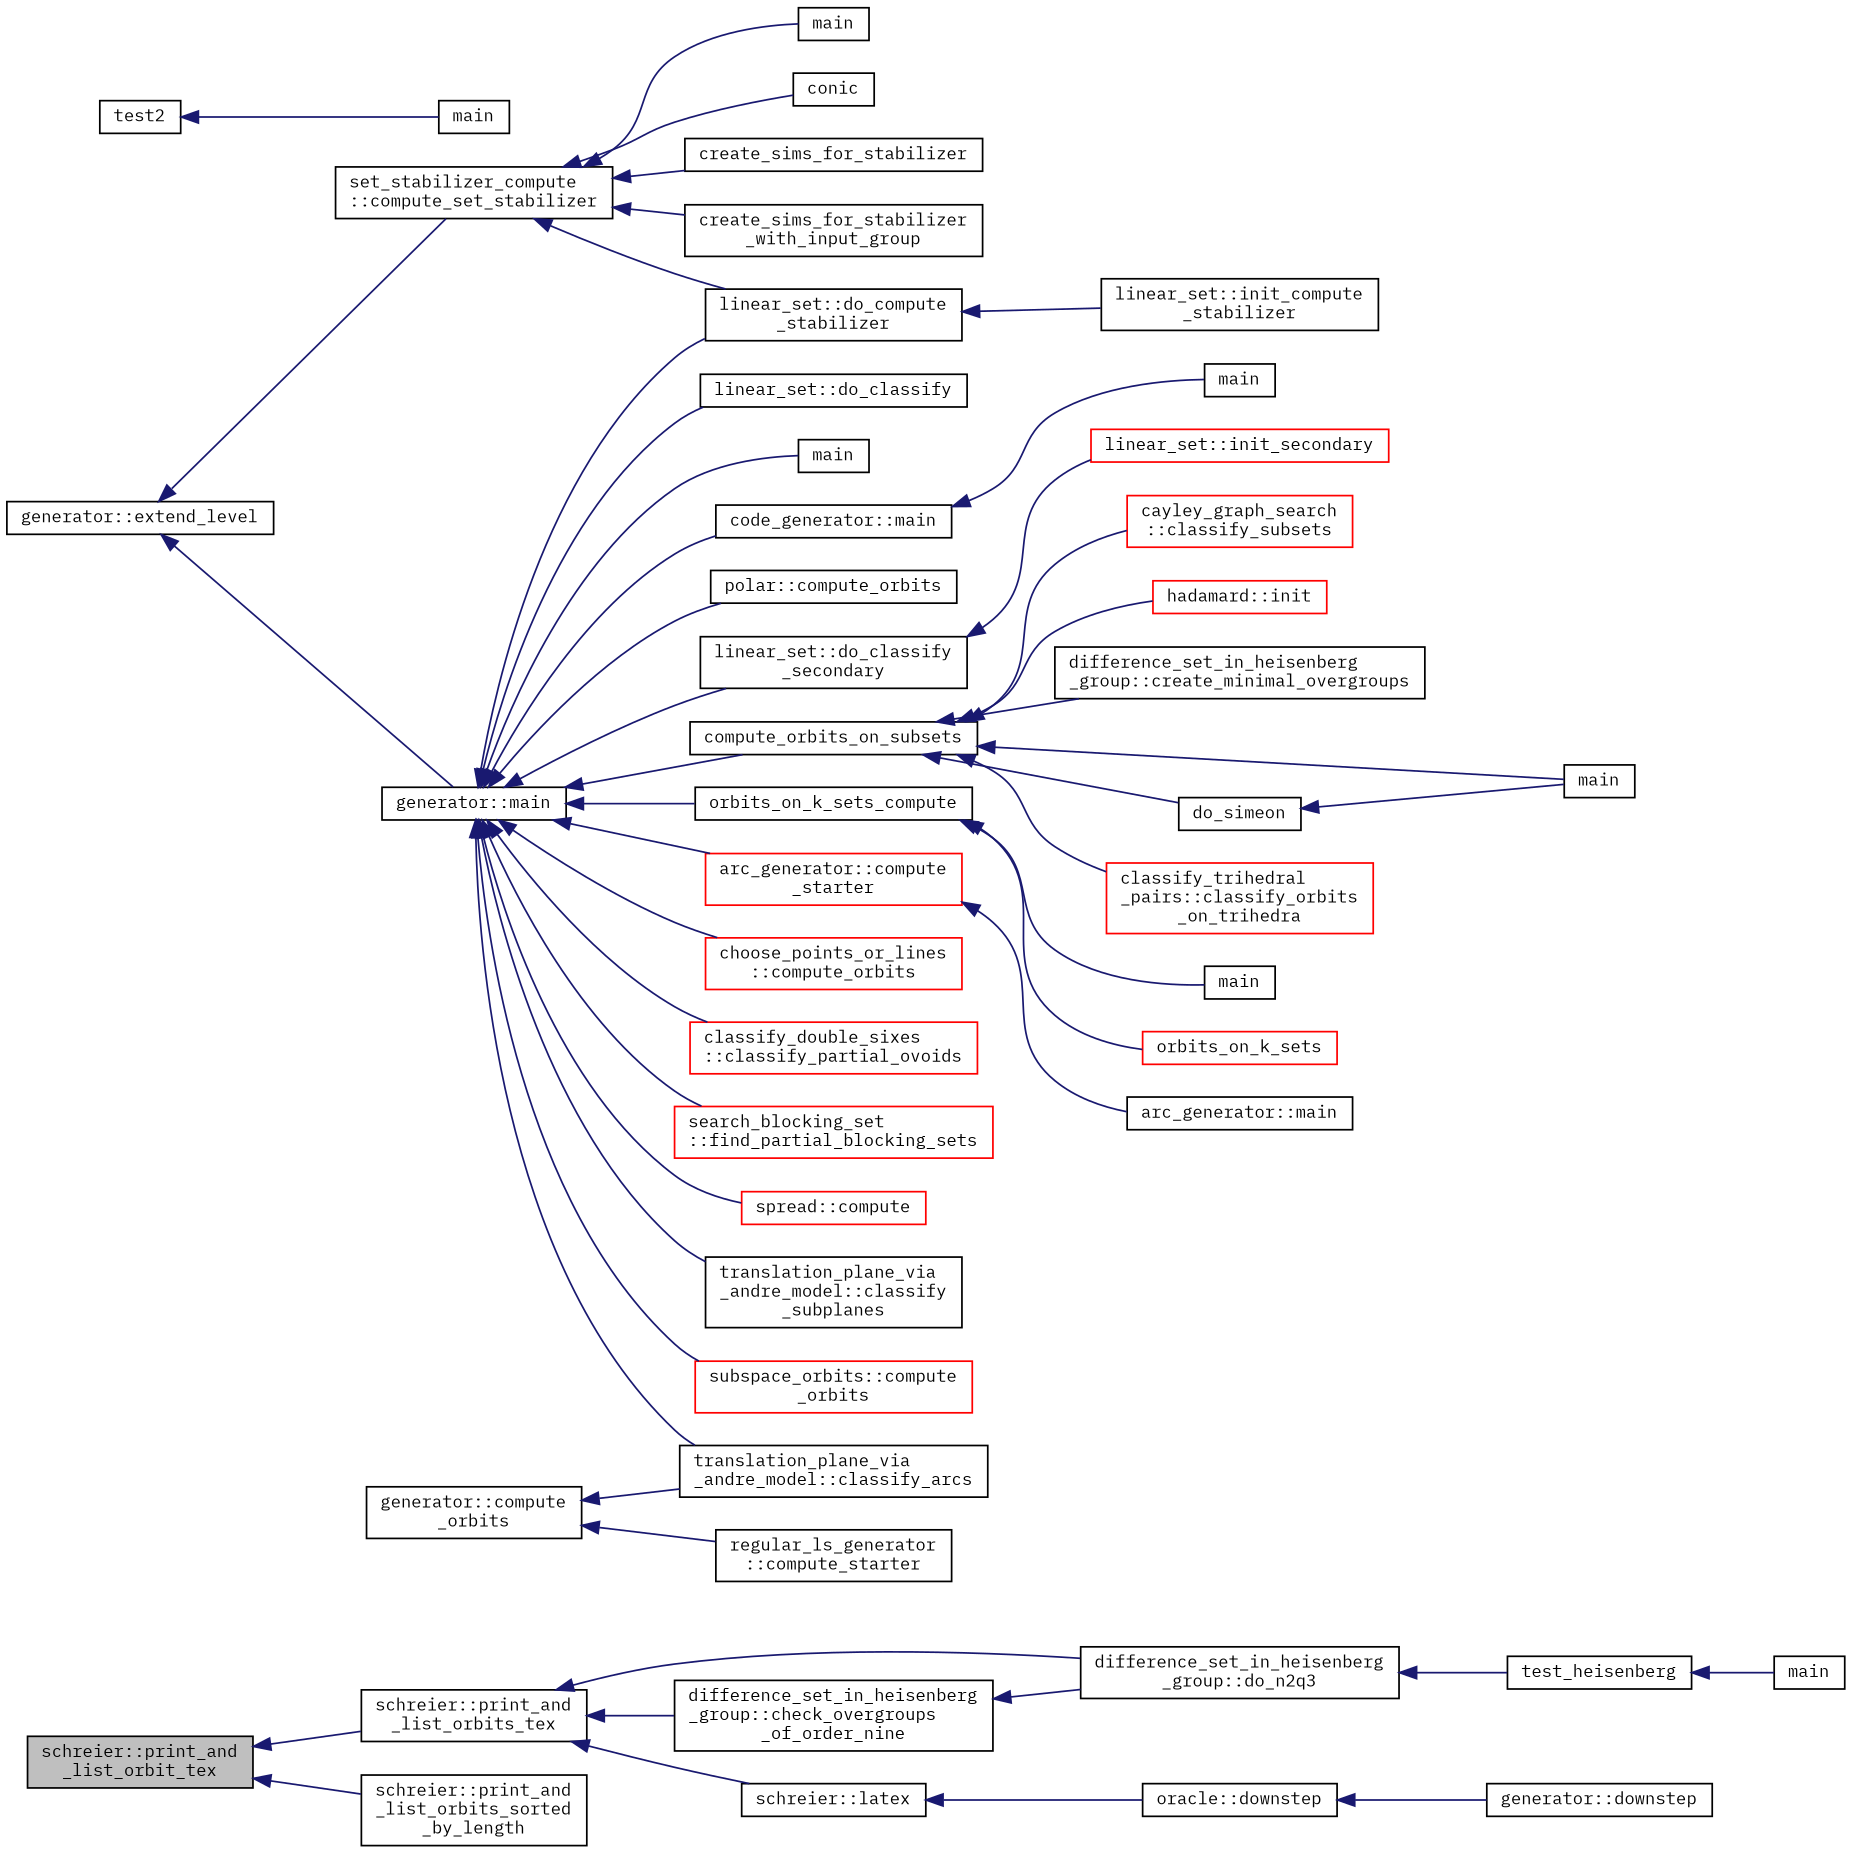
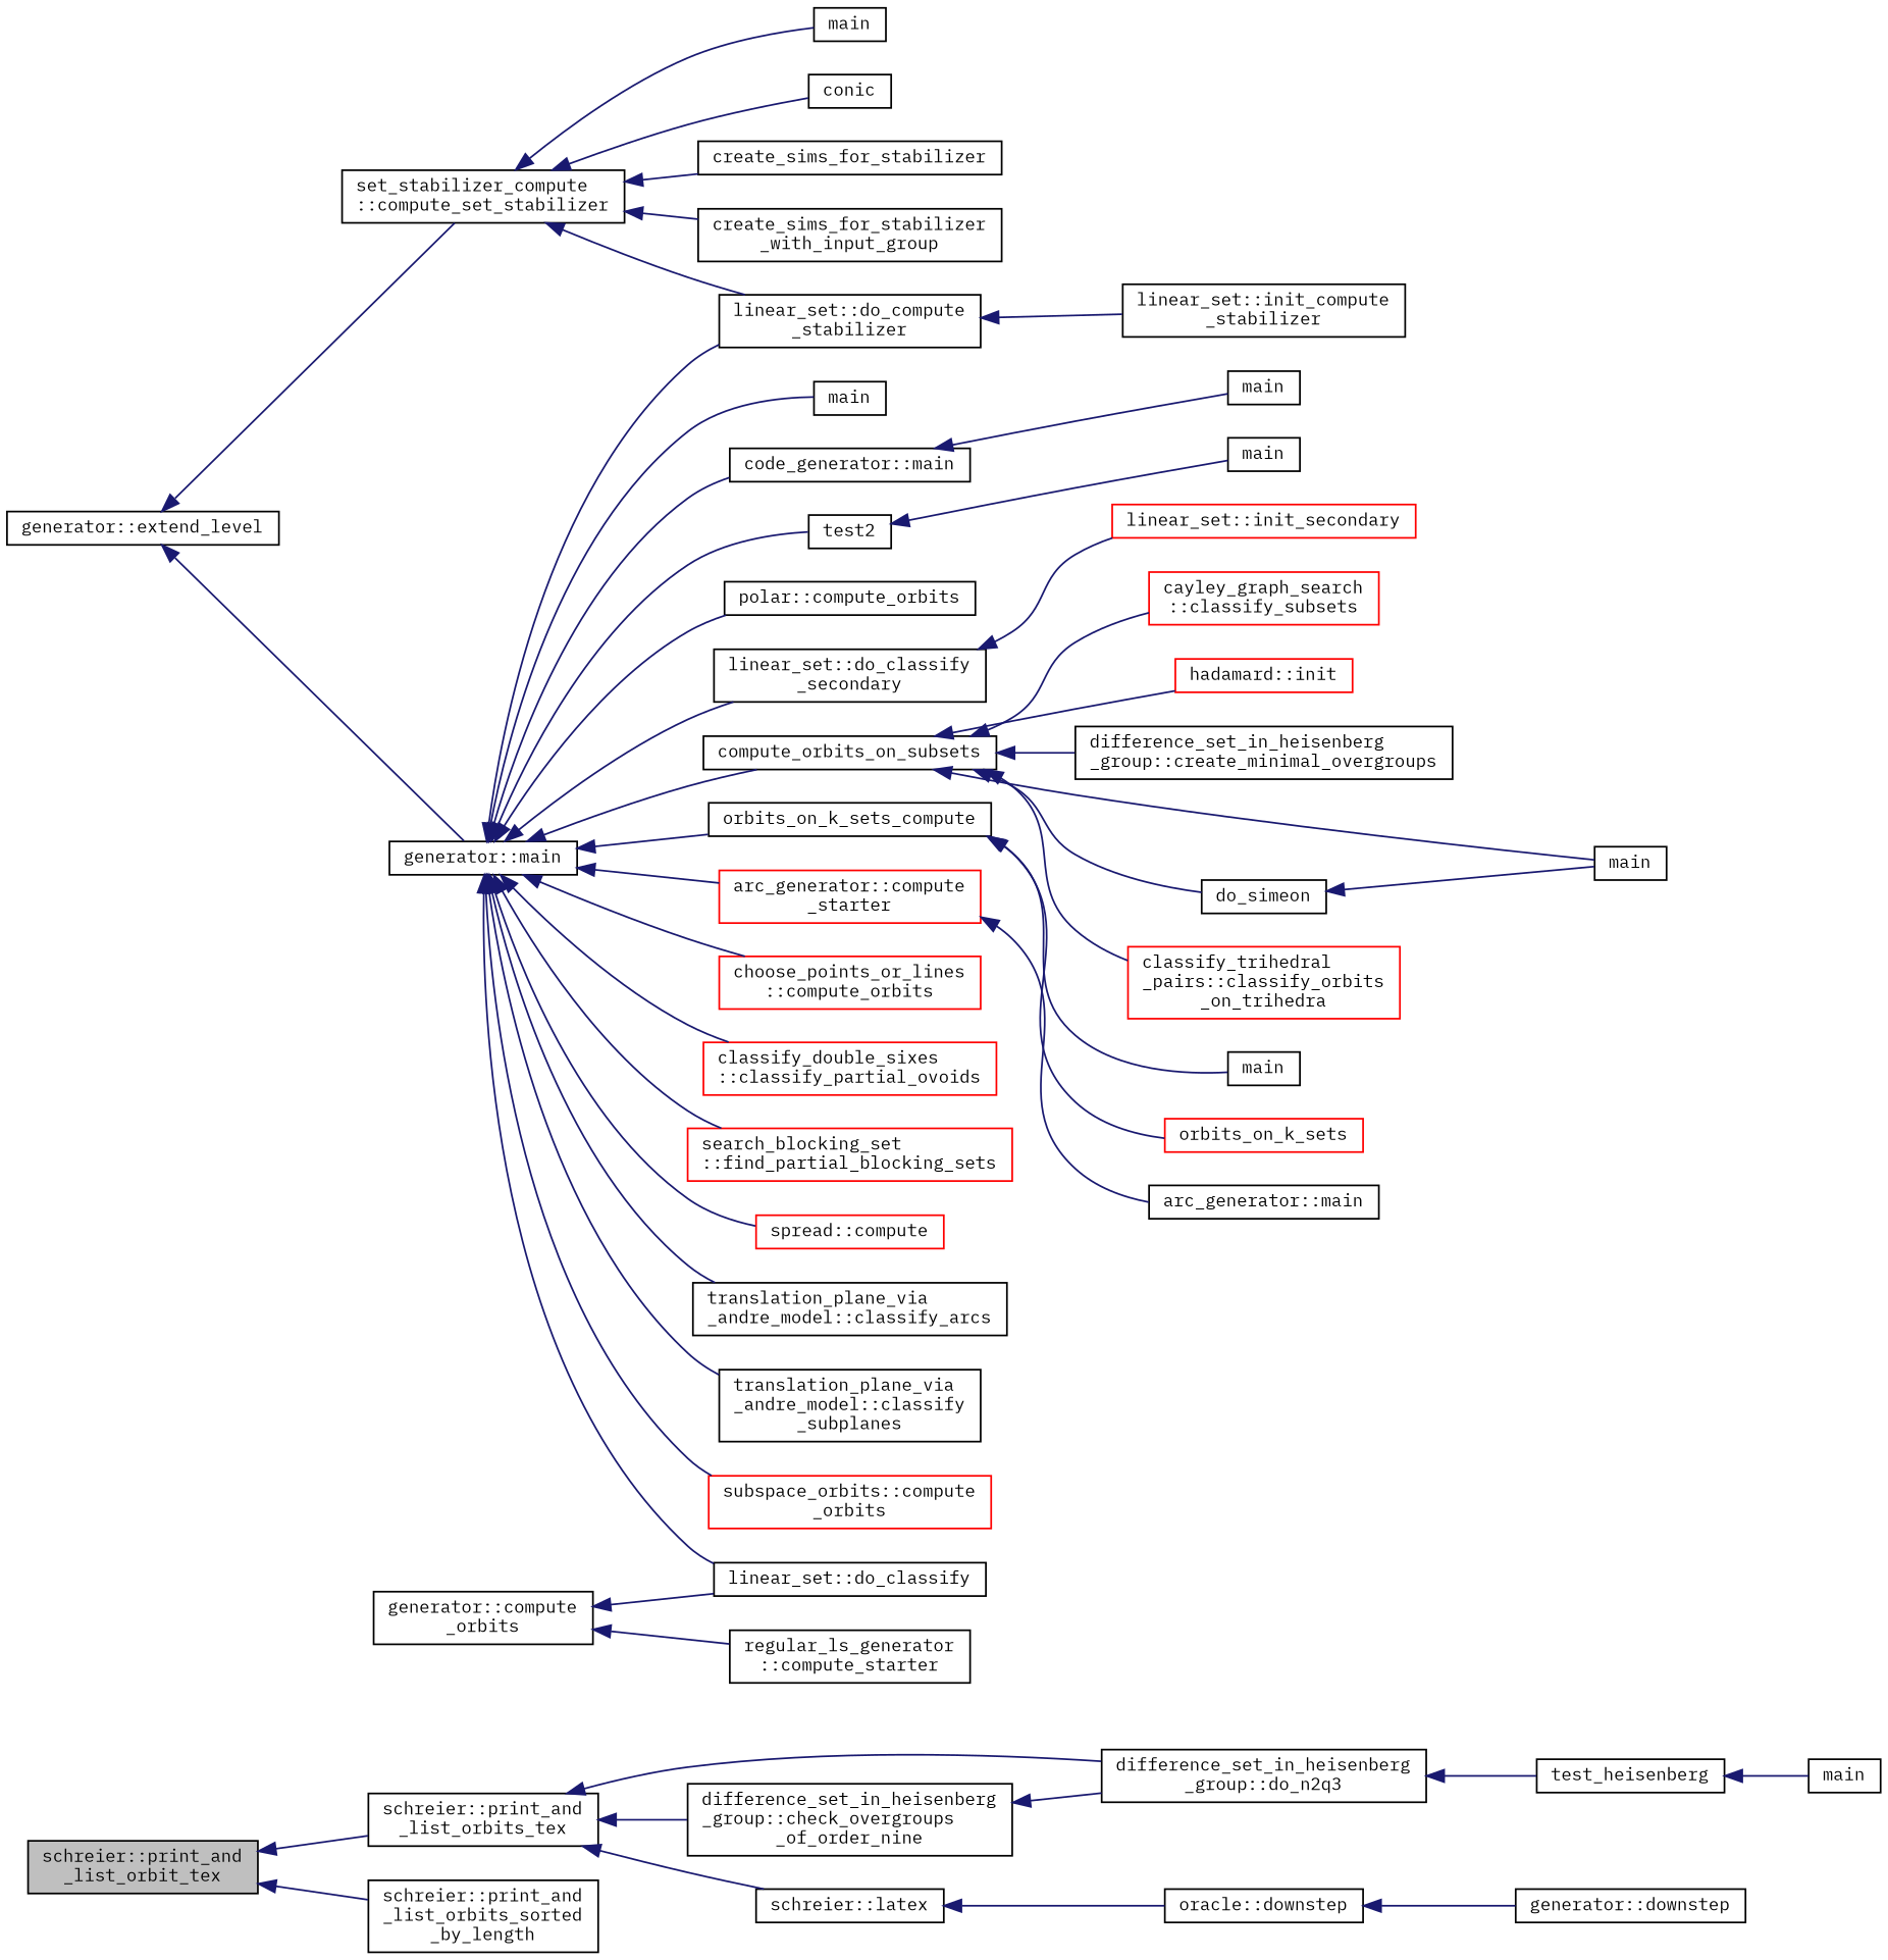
  digraph {
    fontname="IBM Plex Mono"
    rankdir=LR
    node [color=black fillcolor=white fontname="IBM Plex Mono" fontsize=10 shape=record style=filled]
    edge [color=midnightblue dir=back fontname="IBM Plex Mono" fontsize=10 labelfontname=Helvetica labelfontsize=10 style=solid]
    n1 [fillcolor=grey75 fontcolor=black height=0.2 label="schreier::print_and\l_list_orbit_tex" width=0.4]
    n2 [height=0.2 label="schreier::print_and\l_list_orbits_tex" width=0.4]
    n3 [height=0.2 label="schreier::print_and\l_list_orbits_sorted\l_by_length" width=0.4]
    n4 [height=0.2 label="difference_set_in_heisenberg\l_group::do_n2q3" width=0.4]
    n5 [height=0.2 label="difference_set_in_heisenberg\l_group::check_overgroups\l_of_order_nine" width=0.4]
    n6 [height=0.2 label="schreier::latex" width=0.4]
    n7 [height=0.2 label=test_heisenberg width=0.4]
    n8 [height=0.2 label="oracle::downstep" width=0.4]
    n9 [height=0.2 label=main width=0.4]
    n10 [height=0.2 label="generator::downstep" width=0.4]
    n11 [height=0.2 label="generator::extend_level" width=0.4]
    n12 [height=0.2 label="set_stabilizer_compute\l::compute_set_stabilizer" width=0.4]
    n13 [height=0.2 label="generator::main" width=0.4]
    n14 [height=0.2 label=main width=0.4]
    n15 [height=0.2 label=conic width=0.4]
    n16 [height=0.2 label="linear_set::do_compute\l_stabilizer" width=0.4]
    n17 [height=0.2 label=create_sims_for_stabilizer width=0.4]
    n18 [height=0.2 label="create_sims_for_stabilizer\l_with_input_group" width=0.4]
    n19 [height=0.2 label="generator::compute\l_orbits" width=0.4]
    n20 [height=0.2 label="regular_ls_generator\l::compute_starter" width=0.4]
    n21 [height=0.2 label="linear_set::do_classify" width=0.4]
    n22 [height=0.2 label=main width=0.4]
    n23 [height=0.2 label="code_generator::main" width=0.4]
    n24 [height=0.2 label=test2 width=0.4]
    n25 [height=0.2 label="polar::compute_orbits" width=0.4]
    n26 [height=0.2 label="linear_set::do_classify\l_secondary" width=0.4]
    n27 [height=0.2 label=compute_orbits_on_subsets width=0.4]
    n28 [height=0.2 label=orbits_on_k_sets_compute width=0.4]
    n29 [color=red height=0.2 label="arc_generator::compute\l_starter" width=0.4]
    n30 [color=red height=0.2 label="choose_points_or_lines\l::compute_orbits" width=0.4]
    n31 [color=red height=0.2 label="classify_double_sixes\l::classify_partial_ovoids" width=0.4]
    n32 [color=red height=0.2 label="search_blocking_set\l::find_partial_blocking_sets" width=0.4]
    n33 [color=red height=0.2 label="spread::compute" width=0.4]
    n34 [height=0.2 label="translation_plane_via\l_andre_model::classify_arcs" width=0.4]
    n35 [height=0.2 label="translation_plane_via\l_andre_model::classify\l_subplanes" width=0.4]
    n36 [color=red height=0.2 label="subspace_orbits::compute\l_orbits" width=0.4]
    n37 [height=0.2 label="linear_set::init_compute\l_stabilizer" width=0.4]
    n38 [height=0.2 label=main width=0.4]
    n39 [height=0.2 label=main width=0.4]
    n40 [color=red height=0.2 label="linear_set::init_secondary" width=0.4]
    n41 [color=red height=0.2 label="cayley_graph_search\l::classify_subsets" width=0.4]
    n42 [color=red height=0.2 label="hadamard::init" width=0.4]
    n43 [height=0.2 label="difference_set_in_heisenberg\l_group::create_minimal_overgroups" width=0.4]
    n44 [height=0.2 label=main width=0.4]
    n45 [height=0.2 label=do_simeon width=0.4]
    n46 [color=red height=0.2 label="classify_trihedral\l_pairs::classify_orbits\l_on_trihedra" width=0.4]
    n47 [height=0.2 label=main width=0.4]
    n48 [color=red height=0.2 label=orbits_on_k_sets width=0.4]
    n49 [height=0.2 label="arc_generator::main" width=0.4]
    n1 -> n2
    n1 -> n3
    n2 -> n4
    n2 -> n5
    n2 -> n6
    n4 -> n7
    n5 -> n4
    n6 -> n8
    n7 -> n9
    n8 -> n10
    n11 -> n12
    n11 -> n13
    n12 -> n14
    n12 -> n15
    n12 -> n16
    n12 -> n17
    n12 -> n18
    n13 -> n16
    n13 -> n21
    n13 -> n22
    n13 -> n23
+   n13 -> n24
    n13 -> n25
    n13 -> n26
    n13 -> n27
    n13 -> n28
    n13 -> n29
    n13 -> n30
    n13 -> n31
    n13 -> n32
    n13 -> n33
    n13 -> n34
    n13 -> n35
    n13 -> n36
    n16 -> n37
    n19 -> n20
-   n19 -> n34
+   n19 -> n21
    n23 -> n38
    n24 -> n39
    n26 -> n40
    n27 -> n41
    n27 -> n42
    n27 -> n43
    n27 -> n44
    n27 -> n45
    n27 -> n46
    n28 -> n47
    n28 -> n48
    n29 -> n49
    n45 -> n44
  }
